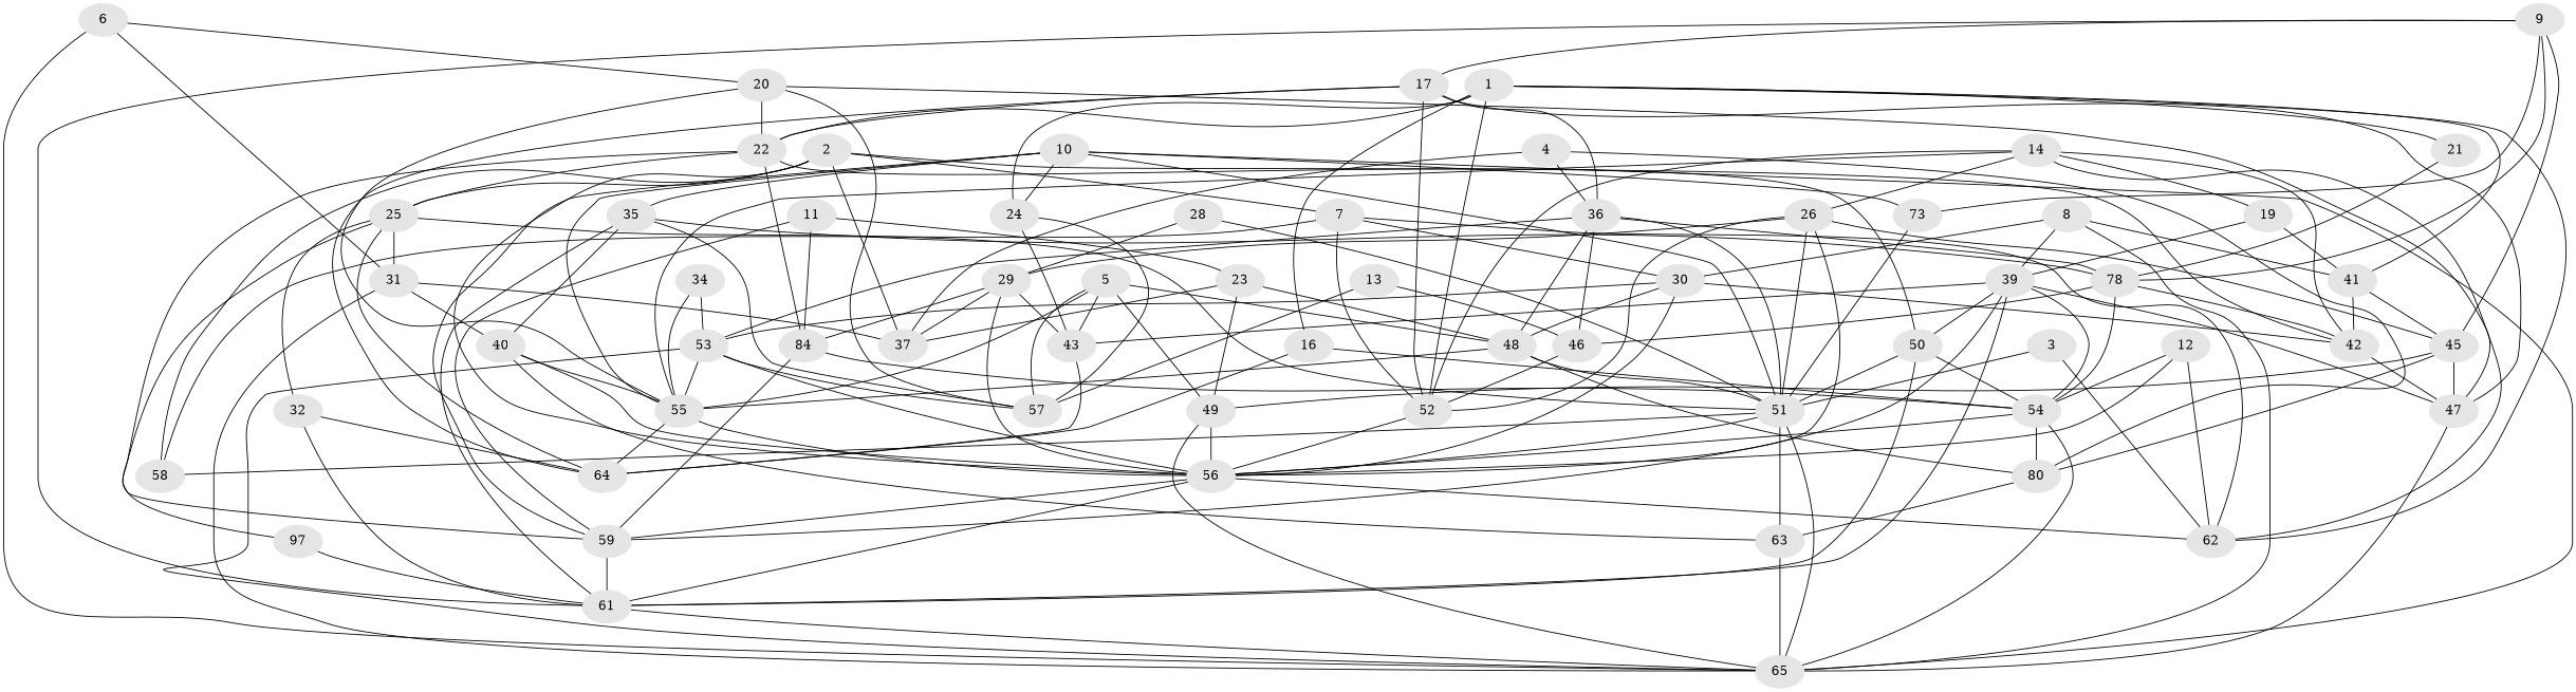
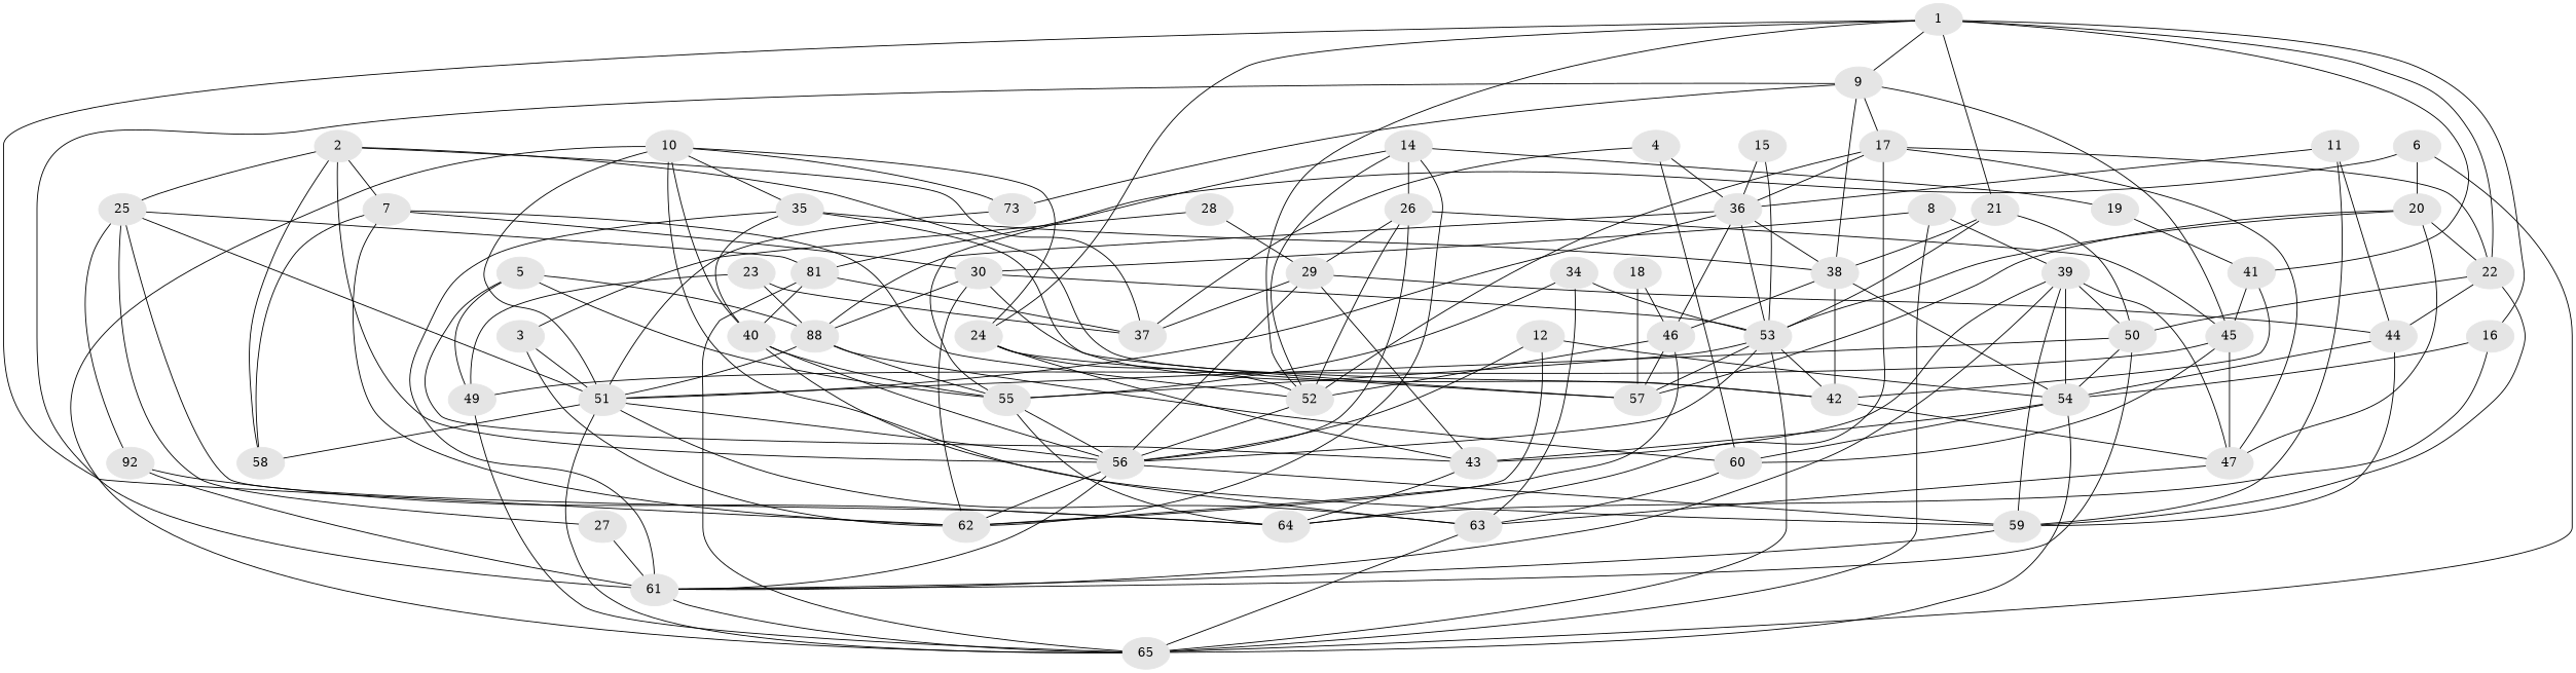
  graph {
    node [color=gray90 style=filled]
    edge [weight=1.0]
    1
    9
    16
    21
    22
    24
    41
    52
    62
    17
    n11 [label=73]
-   38 [label=78]
+   38
    45
    61
    54
    64
    53
    50
    25
    59
-   44 [label=84]
+   44
    43
    57
    42
    56
    2
    7
    37
    58
    30
    51
-   31
-   27 [label=97]
-   32
+   31 [label=81]
+   27
+   32 [label=92]
    47
    3
    65
    63
    4
    36
-   60 [label=80]
-   48
+   60
+   48 [label=88]
    46
    5
    49
    55
    6
    20
    40
    8
    39
    10
    35
    11
    23
    12
-   13
+   13 [label=18]
    14
    19
    26
    29
+   15
    28
    34
+   1 -- 9
    1 -- 16
    1 -- 21
    1 -- 22
    1 -- 24
    1 -- 41
    1 -- 52
    1 -- 62
    9 -- 17
    9 -- n11
    9 -- 38
    9 -- 45
    9 -- 61
    16 -- 54
    16 -- 64
    21 -- 38
+   21 -- 53
+   21 -- 50
    22 -- 50
-   22 -- 25
    22 -- 59
    22 -- 44
+   24 -- 52
    24 -- 43
    24 -- 57
    41 -- 45
    41 -- 42
    52 -- 56
    17 -- 22
    17 -- 52
    17 -- 64
    17 -- 47
    17 -- 36
    n11 -- 51
    38 -- 54
    38 -- 42
    38 -- 46
    45 -- 47
    45 -- 60
    45 -- 49
    61 -- 65
-   54 -- 56
+   54 -- 43
    54 -- 65
    54 -- 60
    53 -- 57
    53 -- 56
    53 -- 65
    53 -- 55
    50 -- 61
    50 -- 54 [weight=2.0]
    50 -- 51
    25 -- 64
    25 -- 51
    25 -- 31
    25 -- 27
    25 -- 32
    59 -- 61
    44 -- 54
    44 -- 59
    43 -- 64
    42 -- 47
    56 -- 62
    56 -- 61
    56 -- 59
    2 -- 25
    2 -- 42
    2 -- 56
    2 -- 7
    2 -- 37
    2 -- 58 [weight=2.0]
    7 -- 52
    7 -- 62
    7 -- 58
    7 -- 30
    30 -- 53
    30 -- 42
-   30 -- 56
+   30 -- 62
    30 -- 48
    51 -- 56
    51 -- 58
    51 -- 65
    51 -- 63
    31 -- 37
    31 -- 65
    31 -- 40
    27 -- 61
    32 -- 61
    32 -- 64
-   47 -- 65
+   47 -- 63
    3 -- 62
    3 -- 51
    63 -- 65
    4 -- 37
    4 -- 36
    4 -- 60
    36 -- 38 [weight=2.0]
    36 -- 53
    36 -- 51
    36 -- 48
    36 -- 46
    60 -- 63
    48 -- 51
    48 -- 60
    48 -- 55
    46 -- 52
-   5 -- 57
+   46 -- 62
+   46 -- 57
    5 -- 43
    5 -- 48
    5 -- 49
    5 -- 55
-   49 -- 56
    49 -- 65
    55 -- 64
    55 -- 56
    6 -- 31
    6 -- 65
    6 -- 20
    20 -- 22 [weight=2.0]
    20 -- 57
    20 -- 47
-   20 -- 55
+   20 -- 53
    40 -- 56
    40 -- 63
    40 -- 55
-   8 -- 41
    8 -- 30
    8 -- 65
    8 -- 39
    39 -- 61
    39 -- 54
    39 -- 50
    39 -- 59
    39 -- 43
    39 -- 47
    10 -- 24
    10 -- n11
    10 -- 59
    10 -- 51
    10 -- 65
-   10 -- 55
+   10 -- 40
    10 -- 35
    35 -- 38 [weight=2.0]
    35 -- 61
    35 -- 57
    35 -- 40
    11 -- 59
    11 -- 44
-   11 -- 23
+   11 -- 36
    23 -- 37
    23 -- 48
    23 -- 49
    12 -- 62
    12 -- 54
    12 -- 56
    13 -- 57
    13 -- 46
    14 -- 52
    14 -- 62
-   14 -- 42
+   53 -- 42
    14 -- 55
    14 -- 19
    14 -- 26
    19 -- 41
-   19 -- 39
    26 -- 52
    26 -- 45
    26 -- 56
-   26 -- 51
    26 -- 29
    29 -- 44
    29 -- 43
    29 -- 56
    29 -- 37
-   28 -- 51
+   15 -- 53
+   15 -- 36
+   28 -- 3
    28 -- 29
    34 -- 53
+   34 -- 63
    34 -- 55
  }
